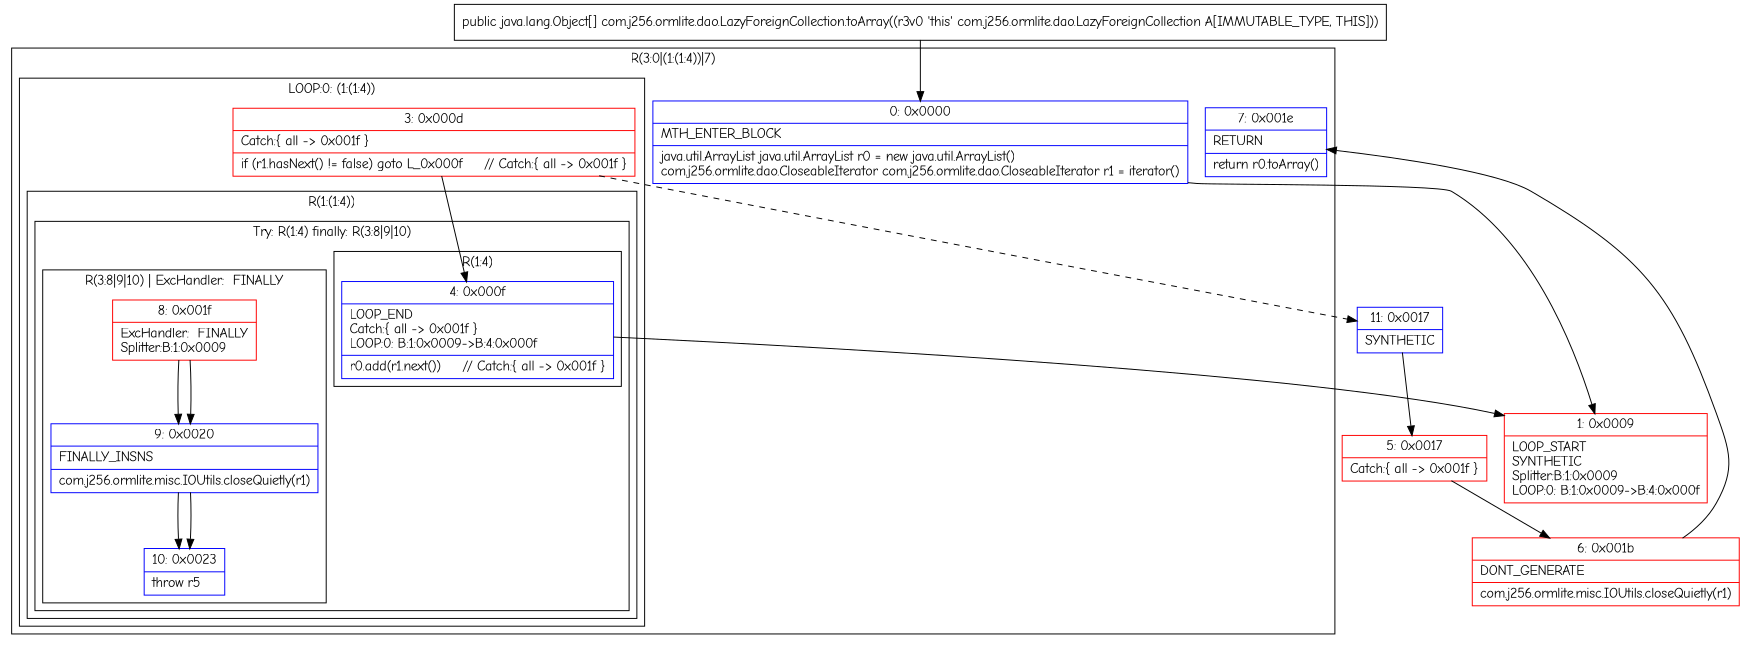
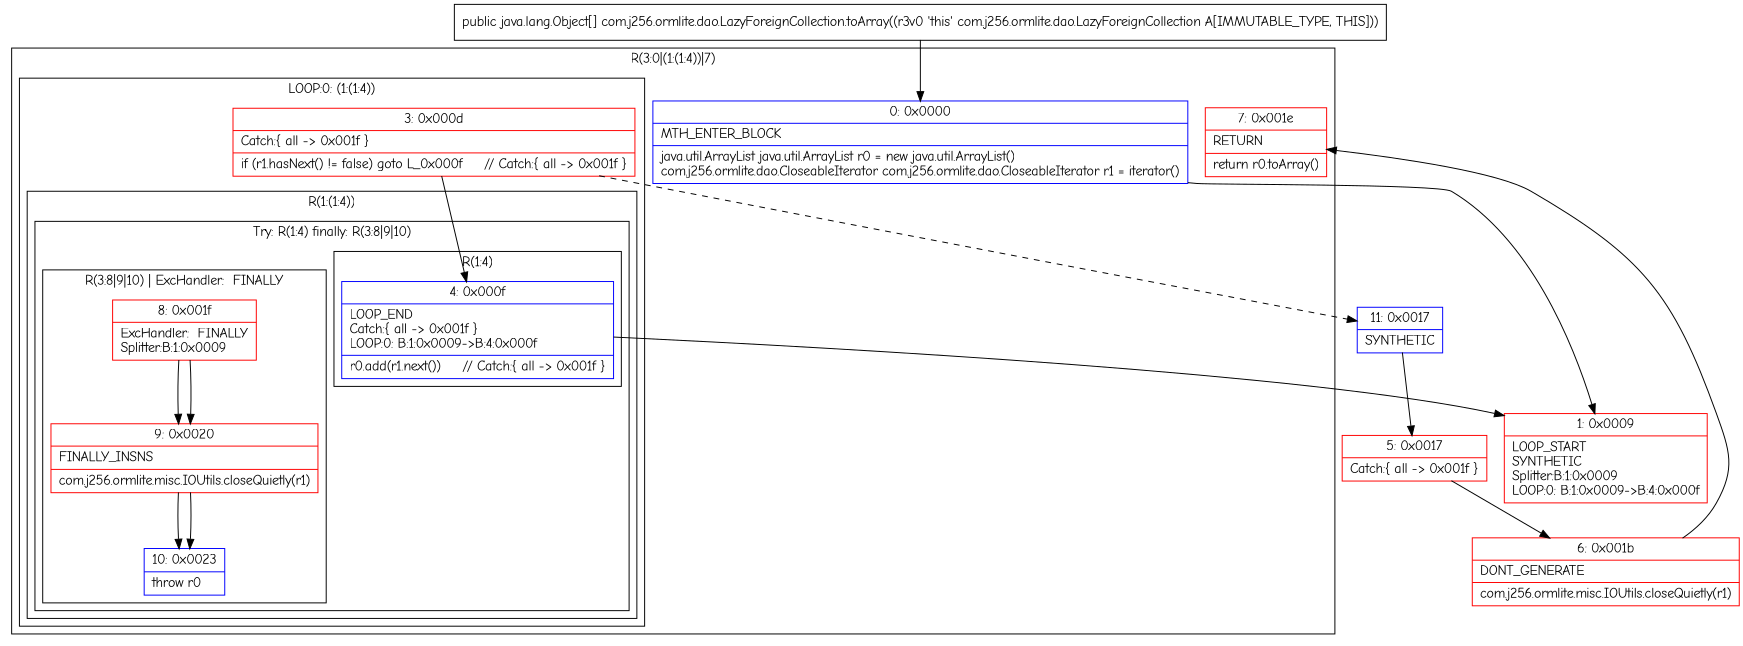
  digraph {
    fontname="Comic Neue"
    node [color=blue fontname="Comic Neue" shape=record]
    edge [fontname="Comic Neue"]
    n1 [label="{4\:\ 0x000f|LOOP_END\lCatch:\{ all \-\> 0x001f \}\lLOOP:0: B:1:0x0009\-\>B:4:0x000f\l|r0.add(r1.next())     \/\/ Catch:\{ all \-\> 0x001f \}\l}"]
    n2 [color=red label="{8\:\ 0x001f|ExcHandler:  FINALLY\lSplitter:B:1:0x0009\l}"]
-   n3 [label="{9\:\ 0x0020|FINALLY_INSNS\l|com.j256.ormlite.misc.IOUtils.closeQuietly(r1)\l}"]
-   n4 [label="{10\:\ 0x0023|throw r5\l}"]
+   n3 [color=red label="{9\:\ 0x0020|FINALLY_INSNS\l|com.j256.ormlite.misc.IOUtils.closeQuietly(r1)\l}"]
+   n4 [label="{10\:\ 0x0023|throw r0\l}"]
    n5 [color=red label="{3\:\ 0x000d|Catch:\{ all \-\> 0x001f \}\l|if (r1.hasNext() != false) goto L_0x000f     \/\/ Catch:\{ all \-\> 0x001f \}\l}"]
    n6 [label="{0\:\ 0x0000|MTH_ENTER_BLOCK\l|java.util.ArrayList java.util.ArrayList r0 = new java.util.ArrayList()\lcom.j256.ormlite.dao.CloseableIterator com.j256.ormlite.dao.CloseableIterator r1 = iterator()\l}"]
-   n7 [label="{7\:\ 0x001e|RETURN\l|return r0.toArray()\l}"]
+   n7 [color=red label="{7\:\ 0x001e|RETURN\l|return r0.toArray()\l}"]
    n8 [color=red label="{1\:\ 0x0009|LOOP_START\lSYNTHETIC\lSplitter:B:1:0x0009\lLOOP:0: B:1:0x0009\-\>B:4:0x000f\l}"]
    n9 [label="{11\:\ 0x0017|SYNTHETIC\l}"]
    n10 [color=red label="{5\:\ 0x0017|Catch:\{ all \-\> 0x001f \}\l}"]
    n11 [color=red label="{6\:\ 0x001b|DONT_GENERATE\l|com.j256.ormlite.misc.IOUtils.closeQuietly(r1)\l}"]
    n12 [label="{public java.lang.Object[] com.j256.ormlite.dao.LazyForeignCollection.toArray((r3v0 'this' com.j256.ormlite.dao.LazyForeignCollection A[IMMUTABLE_TYPE, THIS])) }" color=""]
    subgraph cluster_1 {
      label="R(3:0|(1:(1:4))|7)"
      n6
      n7
      subgraph cluster_2 {
        label="LOOP:0: (1:(1:4))"
        n5
        subgraph cluster_3 {
          label="R(1:(1:4))"
          subgraph cluster_4 {
            label="Try: R(1:4) finally: R(3:8|9|10)"
            subgraph cluster_5 {
              label="R(1:4)"
              n1
            }
            subgraph cluster_6 {
              label="R(3:8|9|10) | ExcHandler:  FINALLY\l"
              n2
              n3
              n4
            }
          }
        }
      }
    }
    subgraph cluster_7 {
      label="R(3:8|9|10) | ExcHandler:  FINALLY\l"
    }
    n1 -> n8
    n2 -> n3
    n2 -> n3
    n3 -> n4
    n3 -> n4
    n5 -> n1
    n5 -> n9 [style=dashed]
    n6 -> n8
    n9 -> n10
    n10 -> n11
    n11 -> n7
    n12 -> n6
  }
